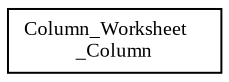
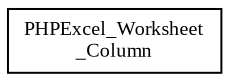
  digraph {
    rankdir=LR
    fontname="Liberation Serif"
-   n1 [color=black fillcolor=white fontname="Liberation Serif" fontsize=10 height=0.2 label="Column_Worksheet\l_Column" shape=record style=filled width=0.4]
+   n1 [color=black fillcolor=white fontname="Liberation Serif" fontsize=10 height=0.2 label="PHPExcel_Worksheet\l_Column" shape=record style=filled width=0.4]
  }
